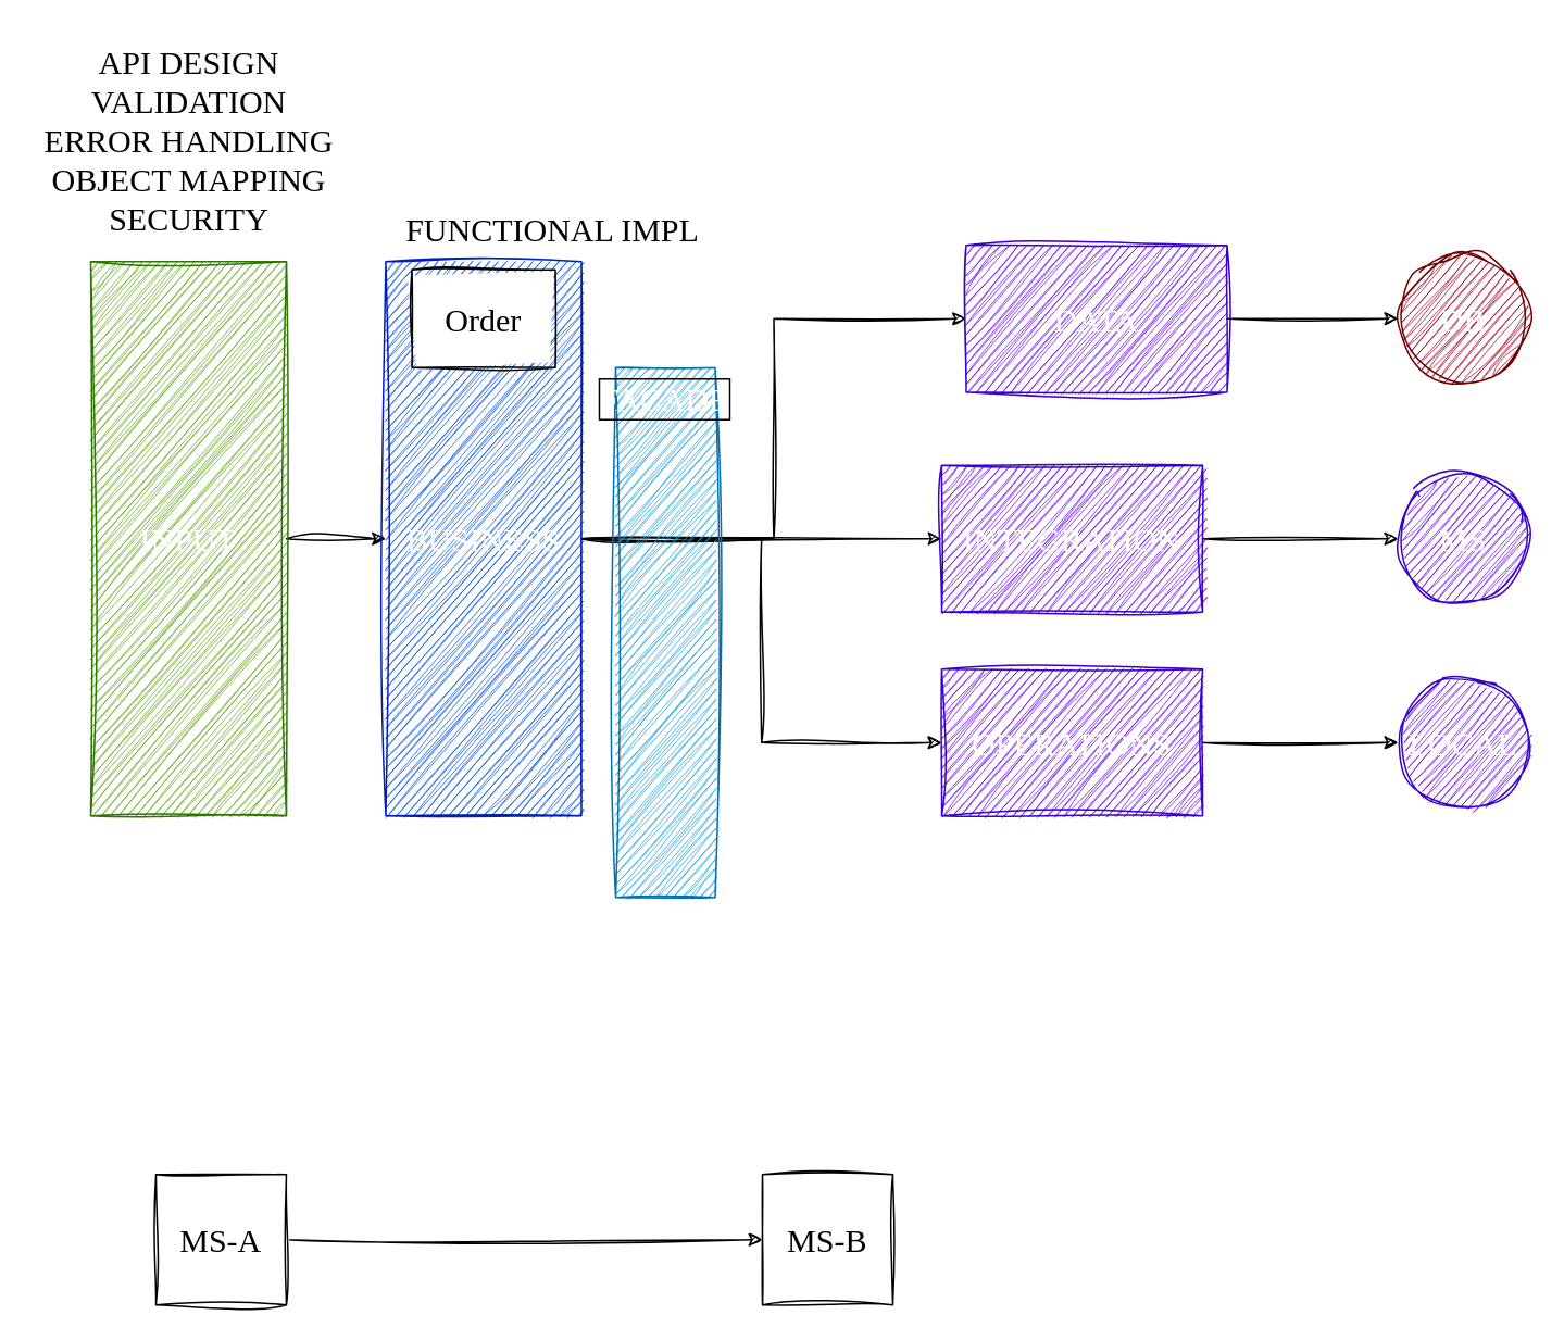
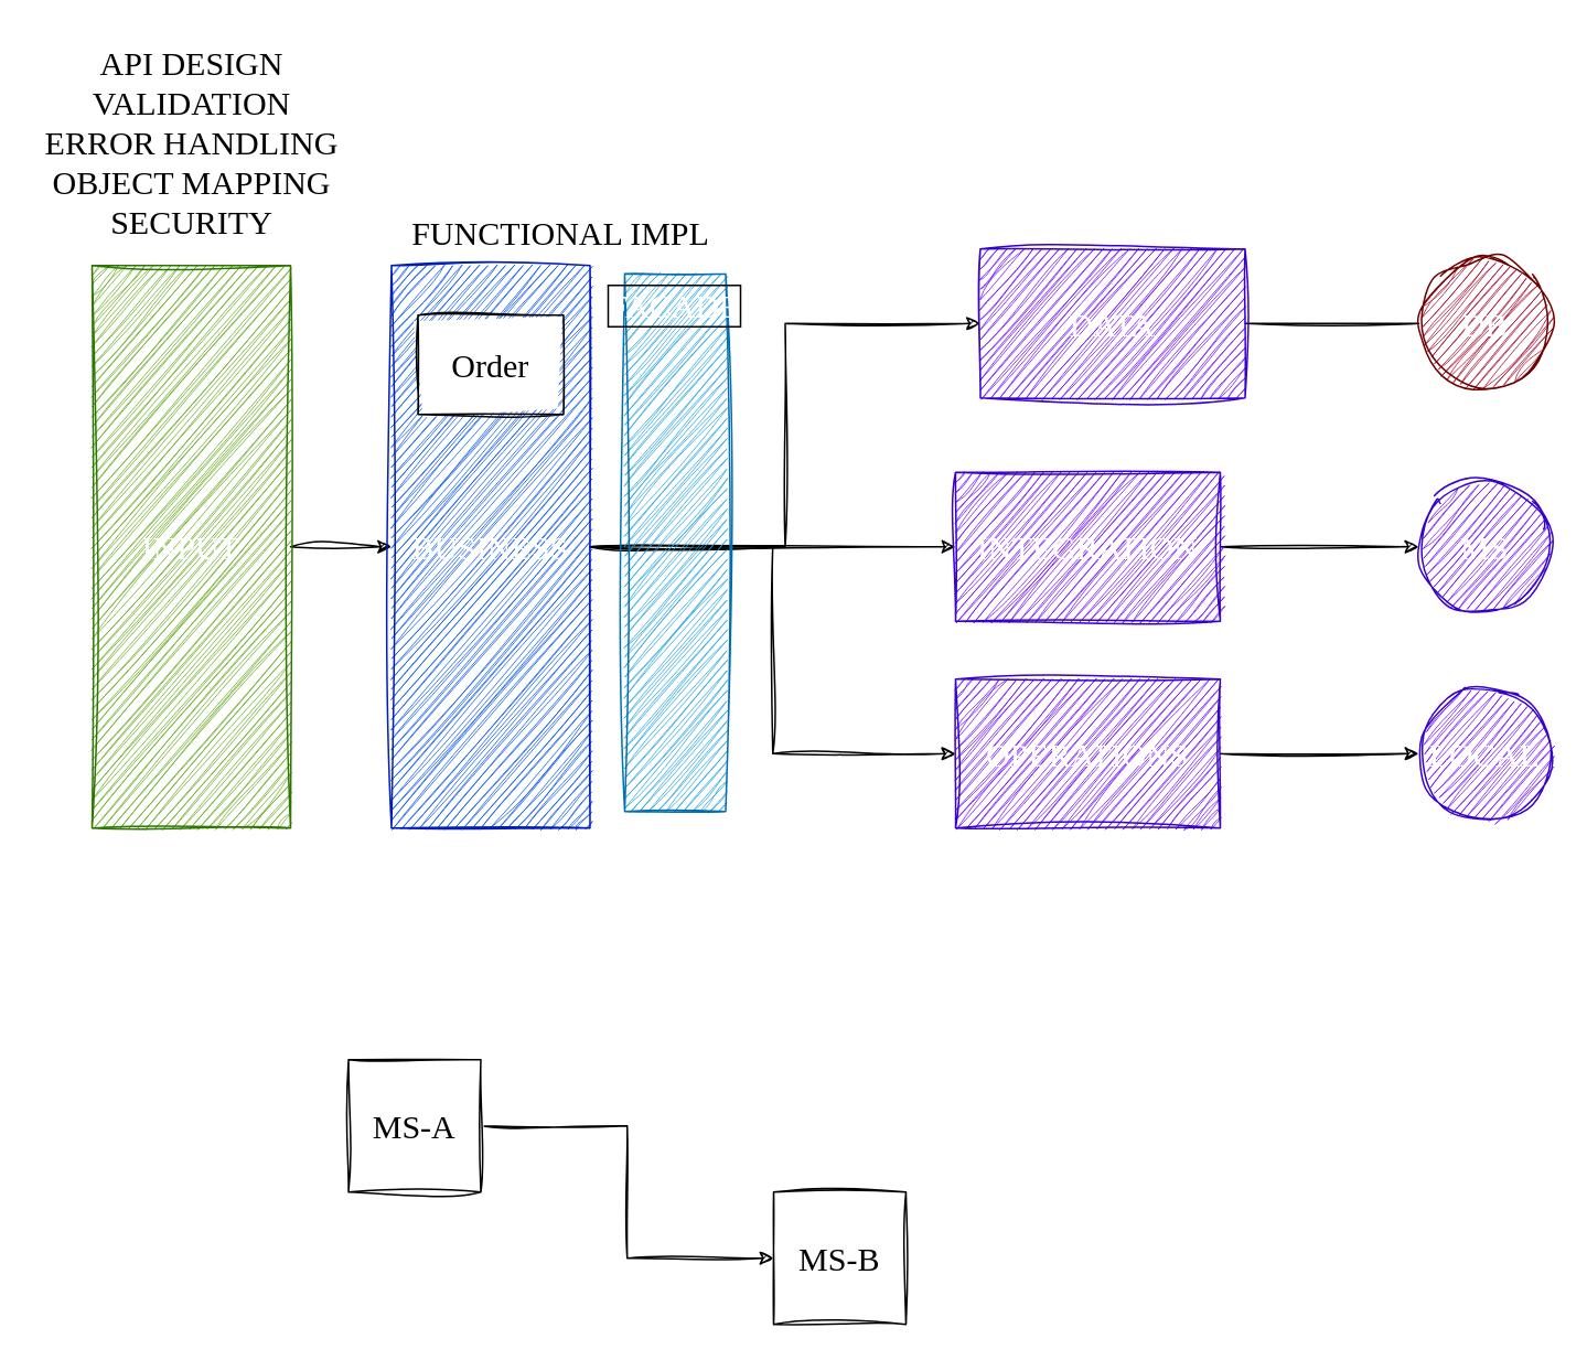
  <mxCell id="0" />
  <mxCell id="1" parent="0" />
  <mxCell id="2" value="" style="edgeStyle=orthogonalEdgeStyle;rounded=0;sketch=1;hachureGap=4;jiggle=2;curveFitting=1;orthogonalLoop=1;jettySize=auto;html=1;fontFamily=Architects Daughter;fontSource=https%3A%2F%2Ffonts.googleapis.com%2Fcss%3Ffamily%3DArchitects%2BDaughter;fontSize=16;" edge="1" parent="1" source="3" target="7"><mxGeometry relative="1" as="geometry" /></mxCell>
  <mxCell id="3" value="INPUT" style="rounded=0;whiteSpace=wrap;html=1;sketch=1;hachureGap=4;jiggle=2;curveFitting=1;fontFamily=Architects Daughter;fontSource=https%3A%2F%2Ffonts.googleapis.com%2Fcss%3Ffamily%3DArchitects%2BDaughter;fontSize=20;fillColor=#60a917;fontColor=#ffffff;strokeColor=#2D7600;" vertex="1" parent="1"><mxGeometry x="55" y="160" width="120" height="340" as="geometry" /></mxCell>
  <mxCell id="4" value="" style="edgeStyle=orthogonalEdgeStyle;rounded=0;sketch=1;hachureGap=4;jiggle=2;curveFitting=1;orthogonalLoop=1;jettySize=auto;html=1;fontFamily=Architects Daughter;fontSource=https%3A%2F%2Ffonts.googleapis.com%2Fcss%3Ffamily%3DArchitects%2BDaughter;fontSize=16;" edge="1" parent="1" source="7" target="9"><mxGeometry relative="1" as="geometry" /></mxCell>
  <mxCell id="5" style="edgeStyle=orthogonalEdgeStyle;rounded=0;sketch=1;hachureGap=4;jiggle=2;curveFitting=1;orthogonalLoop=1;jettySize=auto;html=1;exitX=1;exitY=0.5;exitDx=0;exitDy=0;fontFamily=Architects Daughter;fontSource=https%3A%2F%2Ffonts.googleapis.com%2Fcss%3Ffamily%3DArchitects%2BDaughter;fontSize=16;" edge="1" parent="1" source="7" target="11"><mxGeometry relative="1" as="geometry" /></mxCell>
  <mxCell id="6" style="edgeStyle=orthogonalEdgeStyle;rounded=0;sketch=1;hachureGap=4;jiggle=2;curveFitting=1;orthogonalLoop=1;jettySize=auto;html=1;exitX=1;exitY=0.5;exitDx=0;exitDy=0;fontFamily=Architects Daughter;fontSource=https%3A%2F%2Ffonts.googleapis.com%2Fcss%3Ffamily%3DArchitects%2BDaughter;fontSize=16;" edge="1" parent="1" source="7" target="13"><mxGeometry relative="1" as="geometry" /></mxCell>
  <mxCell id="7" value="BUSINESS" style="rounded=0;whiteSpace=wrap;html=1;sketch=1;hachureGap=4;jiggle=2;curveFitting=1;fontFamily=Architects Daughter;fontSource=https%3A%2F%2Ffonts.googleapis.com%2Fcss%3Ffamily%3DArchitects%2BDaughter;fontSize=20;fillColor=#0050ef;fontColor=#ffffff;strokeColor=#001DBC;" vertex="1" parent="1"><mxGeometry x="236" y="160" width="120" height="340" as="geometry" /></mxCell>
- <mxCell id="8" value="" style="edgeStyle=orthogonalEdgeStyle;rounded=0;sketch=1;hachureGap=4;jiggle=2;curveFitting=1;orthogonalLoop=1;jettySize=auto;html=1;fontFamily=Architects Daughter;fontSource=https%3A%2F%2Ffonts.googleapis.com%2Fcss%3Ffamily%3DArchitects%2BDaughter;fontSize=16;" edge="1" parent="1" source="9" target="14"><mxGeometry relative="1" as="geometry" /></mxCell>
+ <mxCell id="8" value="" style="edgeStyle=orthogonalEdgeStyle;rounded=0;sketch=1;hachureGap=4;jiggle=2;curveFitting=1;orthogonalLoop=1;jettySize=auto;html=1;fontFamily=Architects Daughter;fontSource=https%3A%2F%2Ffonts.googleapis.com%2Fcss%3Ffamily%3DArchitects%2BDaughter;fontSize=16;endArrow=none;" edge="1" parent="1" source="9" target="14"><mxGeometry relative="1" as="geometry" /></mxCell>
  <mxCell id="9" value="DATA" style="whiteSpace=wrap;html=1;fontSize=20;fontFamily=Architects Daughter;fillColor=#6a00ff;strokeColor=#3700CC;fontColor=#ffffff;rounded=0;sketch=1;hachureGap=4;jiggle=2;curveFitting=1;fontSource=https%3A%2F%2Ffonts.googleapis.com%2Fcss%3Ffamily%3DArchitects%2BDaughter;" vertex="1" parent="1"><mxGeometry x="592" y="150" width="160" height="90" as="geometry" /></mxCell>
  <mxCell id="10" value="" style="edgeStyle=orthogonalEdgeStyle;rounded=0;sketch=1;hachureGap=4;jiggle=2;curveFitting=1;orthogonalLoop=1;jettySize=auto;html=1;fontFamily=Architects Daughter;fontSource=https%3A%2F%2Ffonts.googleapis.com%2Fcss%3Ffamily%3DArchitects%2BDaughter;fontSize=16;" edge="1" parent="1" source="11" target="15"><mxGeometry relative="1" as="geometry" /></mxCell>
  <mxCell id="11" value="INTEGRATION" style="whiteSpace=wrap;html=1;fontSize=20;fontFamily=Architects Daughter;fillColor=#6a00ff;strokeColor=#3700CC;fontColor=#ffffff;rounded=0;sketch=1;hachureGap=4;jiggle=2;curveFitting=1;fontSource=https%3A%2F%2Ffonts.googleapis.com%2Fcss%3Ffamily%3DArchitects%2BDaughter;" vertex="1" parent="1"><mxGeometry x="577" y="285" width="160" height="90" as="geometry" /></mxCell>
  <mxCell id="12" value="" style="edgeStyle=orthogonalEdgeStyle;rounded=0;sketch=1;hachureGap=4;jiggle=2;curveFitting=1;orthogonalLoop=1;jettySize=auto;html=1;fontFamily=Architects Daughter;fontSource=https%3A%2F%2Ffonts.googleapis.com%2Fcss%3Ffamily%3DArchitects%2BDaughter;fontSize=16;" edge="1" parent="1" source="13" target="16"><mxGeometry relative="1" as="geometry" /></mxCell>
  <mxCell id="13" value="OPERATIONS" style="whiteSpace=wrap;html=1;fontSize=20;fontFamily=Architects Daughter;fillColor=#6a00ff;strokeColor=#3700CC;fontColor=#ffffff;rounded=0;sketch=1;hachureGap=4;jiggle=2;curveFitting=1;fontSource=https%3A%2F%2Ffonts.googleapis.com%2Fcss%3Ffamily%3DArchitects%2BDaughter;" vertex="1" parent="1"><mxGeometry x="577" y="410" width="160" height="90" as="geometry" /></mxCell>
  <mxCell id="14" value="DB" style="ellipse;whiteSpace=wrap;html=1;fontSize=20;fontFamily=Architects Daughter;fillColor=#a20025;strokeColor=#6F0000;fontColor=#ffffff;rounded=0;sketch=1;hachureGap=4;jiggle=2;curveFitting=1;fontSource=https%3A%2F%2Ffonts.googleapis.com%2Fcss%3Ffamily%3DArchitects%2BDaughter;" vertex="1" parent="1"><mxGeometry x="857" y="155" width="80" height="80" as="geometry" /></mxCell>
  <mxCell id="15" value="MS" style="ellipse;whiteSpace=wrap;html=1;fontSize=20;fontFamily=Architects Daughter;fillColor=#6a00ff;strokeColor=#3700CC;fontColor=#ffffff;rounded=0;sketch=1;hachureGap=4;jiggle=2;curveFitting=1;fontSource=https%3A%2F%2Ffonts.googleapis.com%2Fcss%3Ffamily%3DArchitects%2BDaughter;" vertex="1" parent="1"><mxGeometry x="857" y="290" width="80" height="80" as="geometry" /></mxCell>
  <mxCell id="16" value="LOCAL" style="ellipse;whiteSpace=wrap;html=1;fontSize=20;fontFamily=Architects Daughter;fillColor=#6a00ff;strokeColor=#3700CC;fontColor=#ffffff;rounded=0;sketch=1;hachureGap=4;jiggle=2;curveFitting=1;fontSource=https%3A%2F%2Ffonts.googleapis.com%2Fcss%3Ffamily%3DArchitects%2BDaughter;" vertex="1" parent="1"><mxGeometry x="857" y="415" width="80" height="80" as="geometry" /></mxCell>
- <mxCell id="17" value="FACADE" style="rounded=0;whiteSpace=wrap;html=1;sketch=1;hachureGap=4;jiggle=2;curveFitting=1;fontFamily=Architects Daughter;fontSource=https%3A%2F%2Ffonts.googleapis.com%2Fcss%3Ffamily%3DArchitects%2BDaughter;fontSize=20;fillColor=#1ba1e2;fontColor=#ffffff;strokeColor=#006EAF;verticalAlign=top;labelBorderColor=default;" vertex="1" parent="1"><mxGeometry x="377" y="225" width="61" height="325" as="geometry" /></mxCell>
+ <mxCell id="17" value="FACADE" style="rounded=0;whiteSpace=wrap;html=1;sketch=1;hachureGap=4;jiggle=2;curveFitting=1;fontFamily=Architects Daughter;fontSource=https%3A%2F%2Ffonts.googleapis.com%2Fcss%3Ffamily%3DArchitects%2BDaughter;fontSize=20;fillColor=#1ba1e2;fontColor=#ffffff;strokeColor=#006EAF;verticalAlign=top;labelBorderColor=default;" vertex="1" parent="1"><mxGeometry x="377" y="165" width="61" height="325" as="geometry" /></mxCell>
  <mxCell id="18" value="API DESIGN&lt;br&gt;VALIDATION&lt;br&gt;ERROR HANDLING&lt;br&gt;OBJECT MAPPING&lt;br&gt;SECURITY&lt;br&gt;" style="text;html=1;align=center;verticalAlign=middle;resizable=0;points=[];autosize=1;strokeColor=none;fillColor=none;fontSize=20;fontFamily=Architects Daughter;" vertex="1" parent="1"><mxGeometry x="20" y="20" width="190" height="130" as="geometry" /></mxCell>
  <mxCell id="19" value="FUNCTIONAL IMPL" style="text;html=1;align=center;verticalAlign=middle;resizable=0;points=[];autosize=1;strokeColor=none;fillColor=none;fontSize=20;fontFamily=Architects Daughter;" vertex="1" parent="1"><mxGeometry x="238" y="120" width="200" height="40" as="geometry" /></mxCell>
- <mxCell id="20" value="Order" style="rounded=0;whiteSpace=wrap;html=1;sketch=1;hachureGap=4;jiggle=2;curveFitting=1;fontFamily=Architects Daughter;fontSource=https%3A%2F%2Ffonts.googleapis.com%2Fcss%3Ffamily%3DArchitects%2BDaughter;fontSize=20;" vertex="1" parent="1"><mxGeometry x="252" y="165" width="88" height="60" as="geometry" /></mxCell>
+ <mxCell id="20" value="Order" style="rounded=0;whiteSpace=wrap;html=1;sketch=1;hachureGap=4;jiggle=2;curveFitting=1;fontFamily=Architects Daughter;fontSource=https%3A%2F%2Ffonts.googleapis.com%2Fcss%3Ffamily%3DArchitects%2BDaughter;fontSize=20;" vertex="1" parent="1"><mxGeometry x="252" y="190" width="88" height="60" as="geometry" /></mxCell>
  <mxCell id="21" value="" style="edgeStyle=orthogonalEdgeStyle;rounded=0;sketch=1;hachureGap=4;jiggle=2;curveFitting=1;orthogonalLoop=1;jettySize=auto;html=1;fontFamily=Architects Daughter;fontSource=https%3A%2F%2Ffonts.googleapis.com%2Fcss%3Ffamily%3DArchitects%2BDaughter;fontSize=16;" edge="1" parent="1" source="22" target="23"><mxGeometry relative="1" as="geometry" /></mxCell>
- <mxCell id="22" value="MS-A" style="whiteSpace=wrap;html=1;aspect=fixed;sketch=1;hachureGap=4;jiggle=2;curveFitting=1;fontFamily=Architects Daughter;fontSource=https%3A%2F%2Ffonts.googleapis.com%2Fcss%3Ffamily%3DArchitects%2BDaughter;fontSize=20;" vertex="1" parent="1"><mxGeometry x="95" y="720" width="80" height="80" as="geometry" /></mxCell>
+ <mxCell id="22" value="MS-A" style="whiteSpace=wrap;html=1;aspect=fixed;sketch=1;hachureGap=4;jiggle=2;curveFitting=1;fontFamily=Architects Daughter;fontSource=https%3A%2F%2Ffonts.googleapis.com%2Fcss%3Ffamily%3DArchitects%2BDaughter;fontSize=20;" vertex="1" parent="1"><mxGeometry x="210" y="640" width="80" height="80" as="geometry" /></mxCell>
  <mxCell id="23" value="MS-B" style="whiteSpace=wrap;html=1;aspect=fixed;sketch=1;hachureGap=4;jiggle=2;curveFitting=1;fontFamily=Architects Daughter;fontSource=https%3A%2F%2Ffonts.googleapis.com%2Fcss%3Ffamily%3DArchitects%2BDaughter;fontSize=20;" vertex="1" parent="1"><mxGeometry x="467" y="720" width="80" height="80" as="geometry" /></mxCell>
